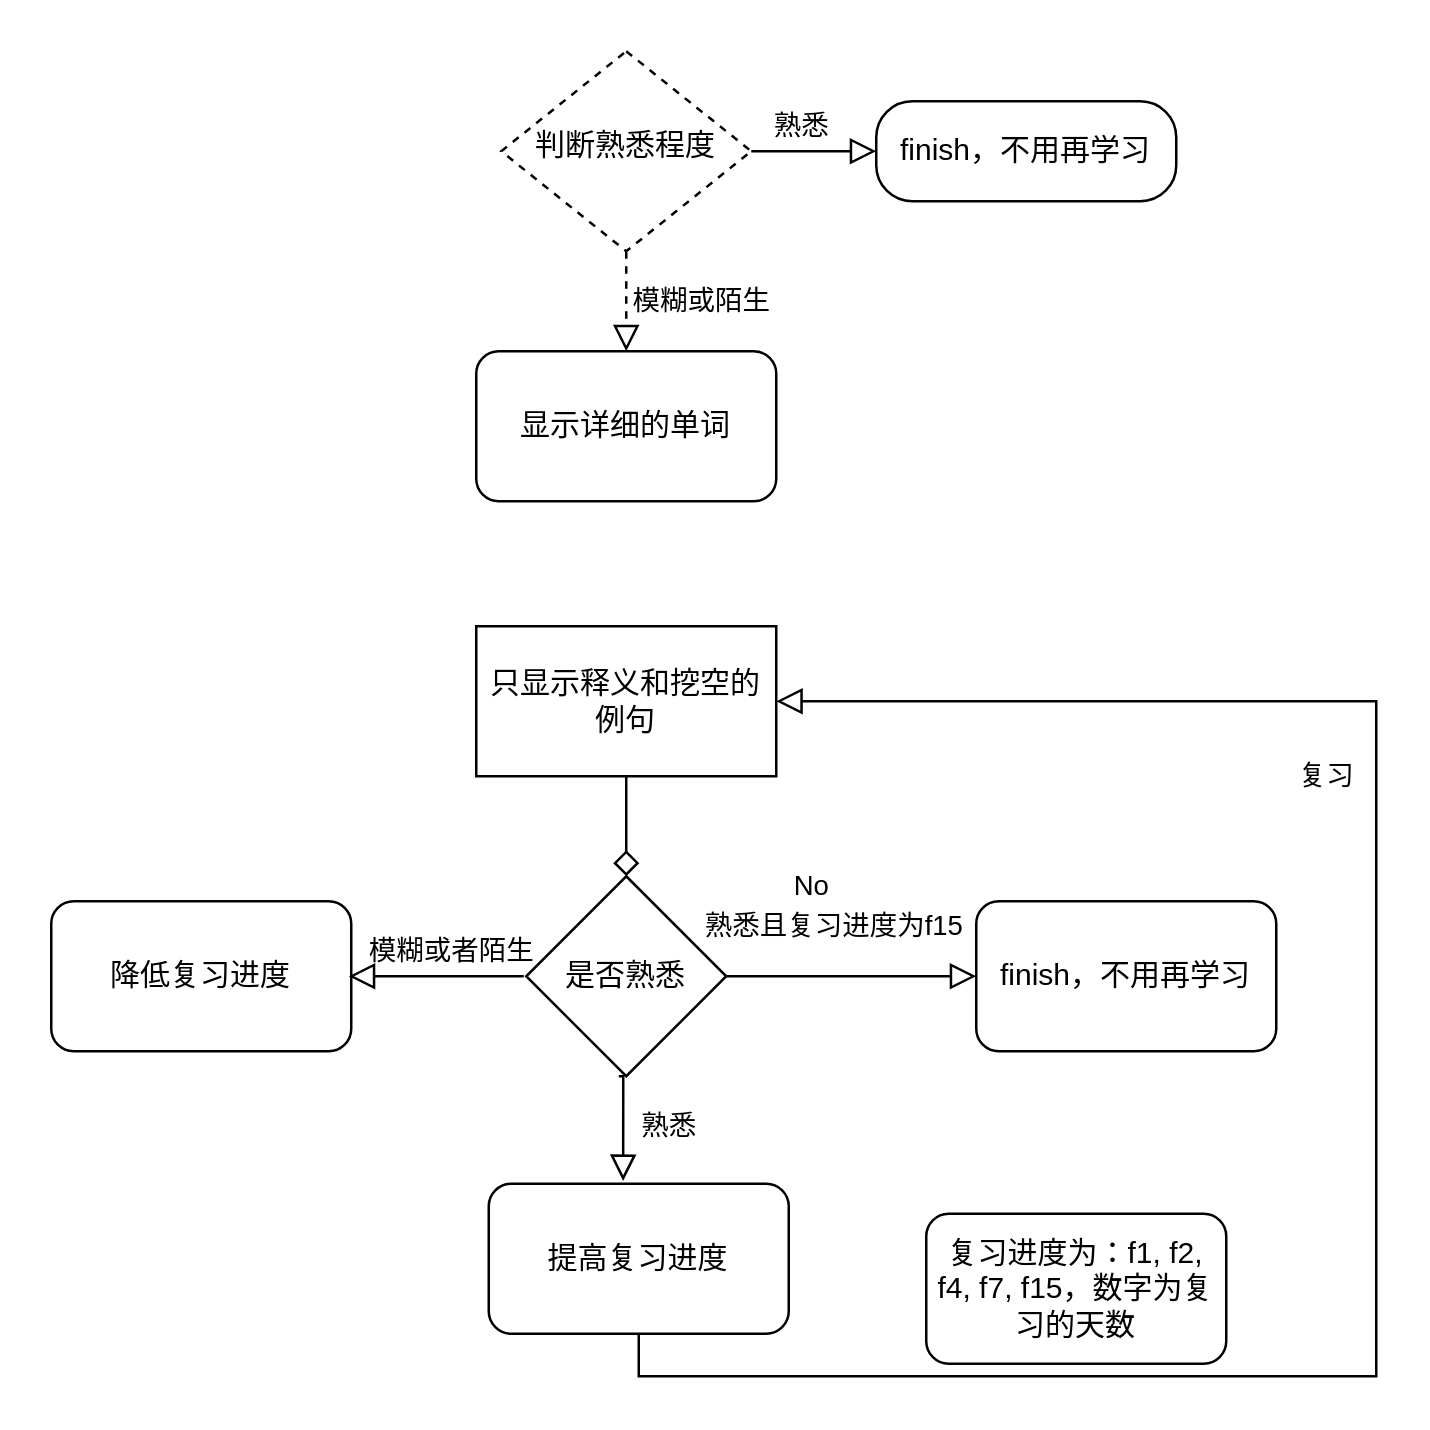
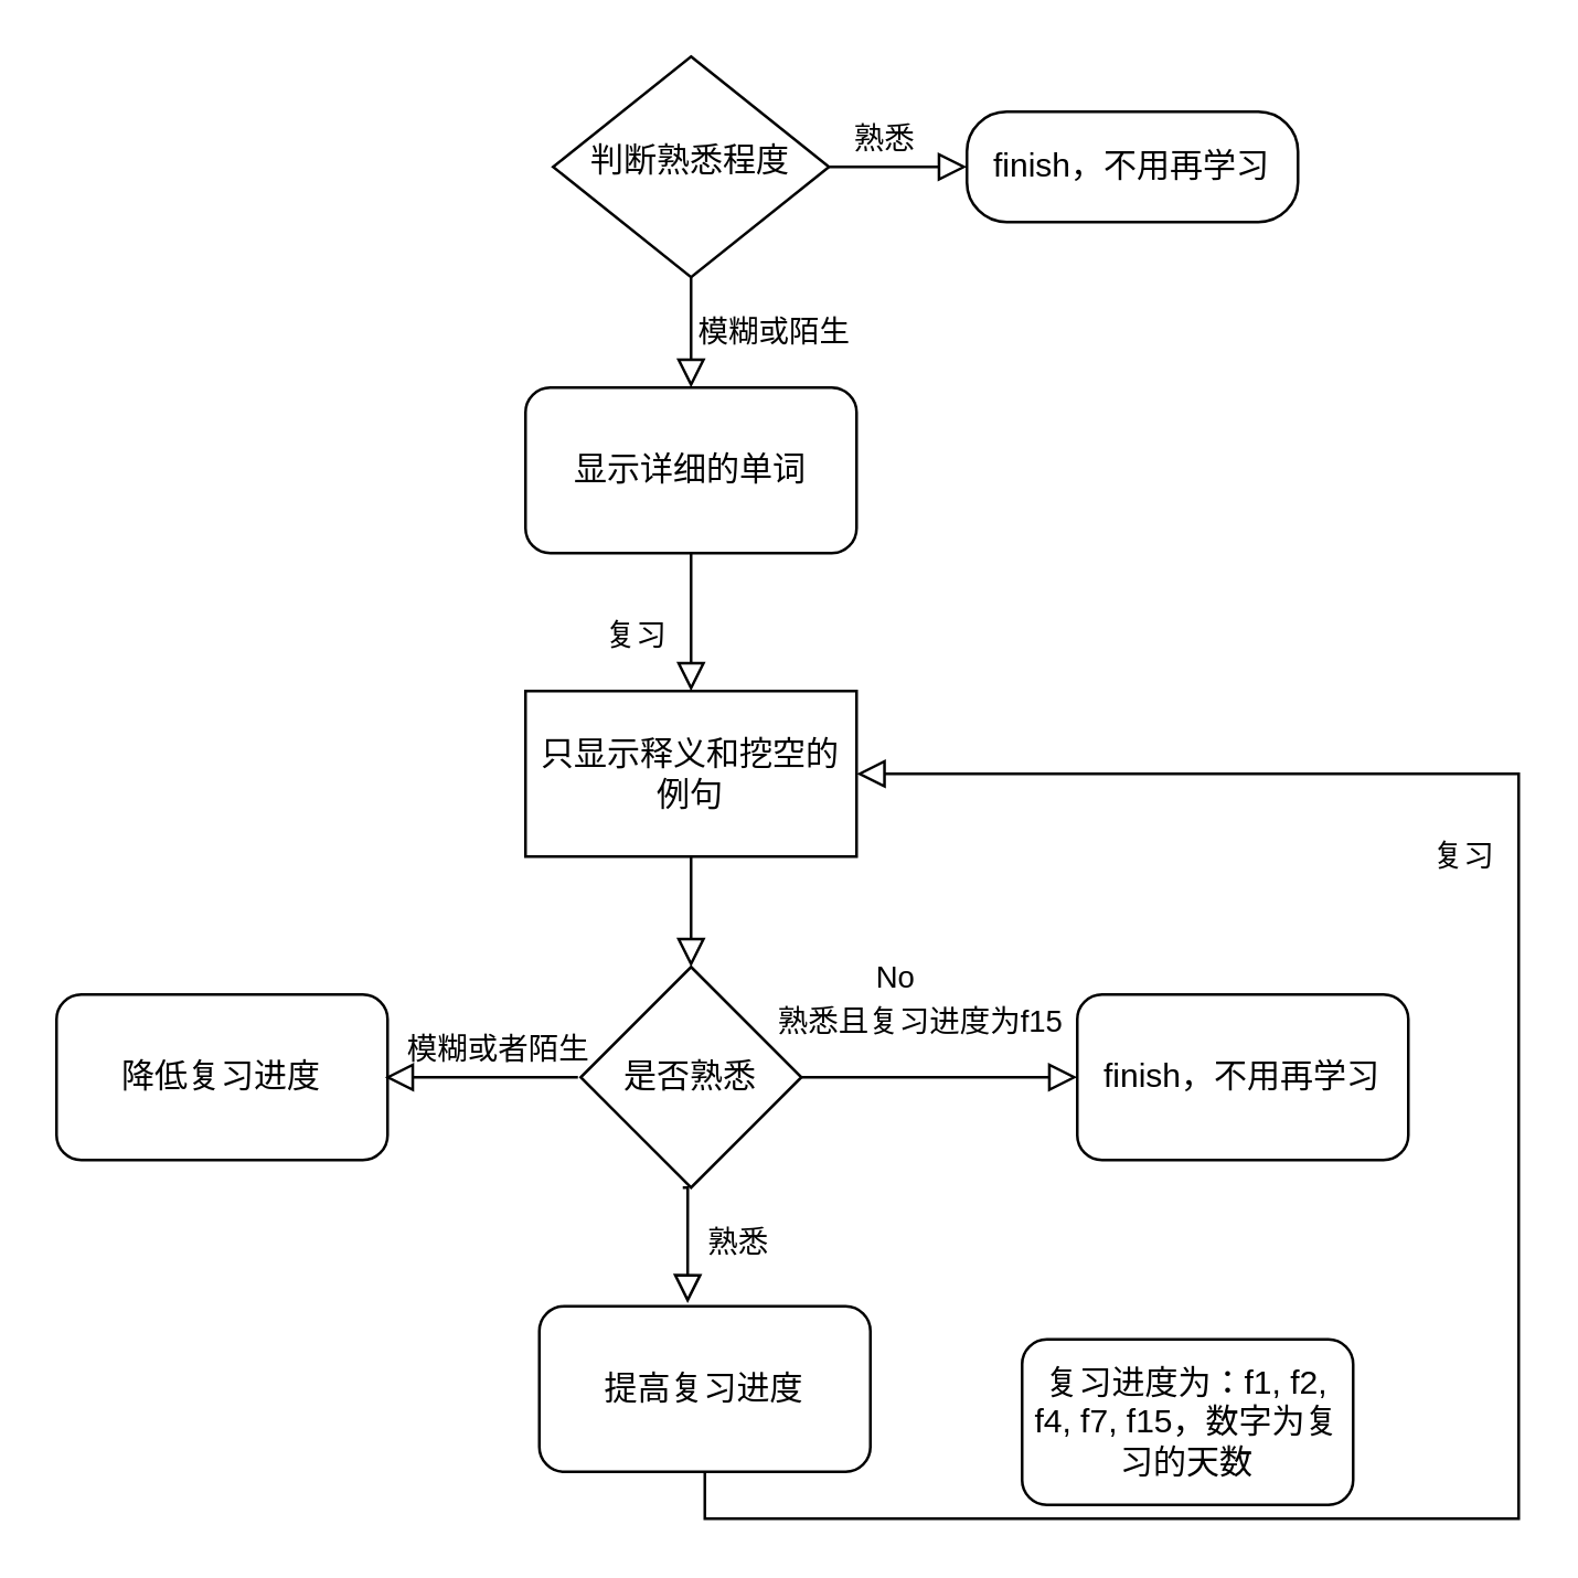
  <mxCell id="0" />
  <mxCell id="1" parent="0" />
- <mxCell id="2" value="模糊或陌生" style="rounded=0;html=1;jettySize=auto;orthogonalLoop=1;fontSize=11;endArrow=block;endFill=0;endSize=8;strokeWidth=1;shadow=0;labelBackgroundColor=none;edgeStyle=orthogonalEdgeStyle;entryX=0.5;entryY=0;entryDx=0;entryDy=0;dashed=1;" parent="1" source="4" target="6" edge="1"><mxGeometry y="30" relative="1" as="geometry"><mxPoint as="offset" /><mxPoint x="250" y="140" as="targetPoint" /></mxGeometry></mxCell>
+ <mxCell id="2" value="模糊或陌生" style="rounded=0;html=1;jettySize=auto;orthogonalLoop=1;fontSize=11;endArrow=block;endFill=0;endSize=8;strokeWidth=1;shadow=0;labelBackgroundColor=none;edgeStyle=orthogonalEdgeStyle;entryX=0.5;entryY=0;entryDx=0;entryDy=0;" parent="1" source="4" target="6" edge="1"><mxGeometry y="30" relative="1" as="geometry"><mxPoint as="offset" /><mxPoint x="250" y="140" as="targetPoint" /></mxGeometry></mxCell>
  <mxCell id="3" value="熟悉" style="edgeStyle=orthogonalEdgeStyle;rounded=0;html=1;jettySize=auto;orthogonalLoop=1;fontSize=11;endArrow=block;endFill=0;endSize=8;strokeWidth=1;shadow=0;labelBackgroundColor=none;" parent="1" source="4" target="5" edge="1"><mxGeometry x="-0.2" y="10" relative="1" as="geometry"><mxPoint as="offset" /><Array as="points"><mxPoint x="310" y="60" /><mxPoint x="310" y="60" /></Array></mxGeometry></mxCell>
- <mxCell id="4" value="判断熟悉程度" style="rhombus;whiteSpace=wrap;html=1;shadow=0;fontFamily=Helvetica;fontSize=12;align=center;strokeWidth=1;spacing=6;spacingTop=-4;dashed=1;" parent="1" vertex="1"><mxGeometry x="200" y="20" width="100" height="80" as="geometry" /></mxCell>
+ <mxCell id="4" value="判断熟悉程度" style="rhombus;whiteSpace=wrap;html=1;shadow=0;fontFamily=Helvetica;fontSize=12;align=center;strokeWidth=1;spacing=6;spacingTop=-4;" parent="1" vertex="1"><mxGeometry x="200" y="20" width="100" height="80" as="geometry" /></mxCell>
  <mxCell id="5" value="finish，不用再学习" style="rounded=1;whiteSpace=wrap;html=1;fontSize=12;glass=0;strokeWidth=1;shadow=0;arcSize=36;" parent="1" vertex="1"><mxGeometry x="350" y="40" width="120" height="40" as="geometry" /></mxCell>
  <mxCell id="6" value="显示详细的单词" style="rounded=1;whiteSpace=wrap;html=1;" vertex="1" parent="1"><mxGeometry x="190" y="140" width="120" height="60" as="geometry" /></mxCell>
  <mxCell id="7" value="只显示释义和挖空的例句" style="whiteSpace=wrap;html=1;rounded=0;" vertex="1" parent="1"><mxGeometry x="190" y="250" width="120" height="60" as="geometry" /></mxCell>
+ <mxCell id="8" value="复习" style="edgeStyle=orthogonalEdgeStyle;rounded=0;html=1;jettySize=auto;orthogonalLoop=1;fontSize=11;endArrow=block;endFill=0;endSize=8;strokeWidth=1;shadow=0;labelBackgroundColor=none;exitX=0.5;exitY=1;exitDx=0;exitDy=0;entryX=0.5;entryY=0;entryDx=0;entryDy=0;" edge="1" parent="1" source="6" target="7"><mxGeometry x="0.2" y="-20" relative="1" as="geometry"><mxPoint as="offset" /><mxPoint x="350" y="180" as="sourcePoint" /><mxPoint x="250" y="240" as="targetPoint" /><Array as="points" /></mxGeometry></mxCell>
  <mxCell id="9" value="finish，不用再学习" style="rounded=1;whiteSpace=wrap;html=1;" vertex="1" parent="1"><mxGeometry x="390" y="360" width="120" height="60" as="geometry" /></mxCell>
  <mxCell id="10" value="熟悉且复习进度为f15" style="edgeStyle=orthogonalEdgeStyle;rounded=0;html=1;jettySize=auto;orthogonalLoop=1;fontSize=11;endArrow=block;endFill=0;endSize=8;strokeWidth=1;shadow=0;labelBackgroundColor=none;exitX=1;exitY=0.5;exitDx=0;exitDy=0;entryX=0;entryY=0.5;entryDx=0;entryDy=0;" edge="1" parent="1" source="11" target="9"><mxGeometry x="-0.143" y="20" relative="1" as="geometry"><mxPoint as="offset" /><mxPoint x="320" y="230" as="sourcePoint" /><mxPoint x="340" y="390" as="targetPoint" /><Array as="points" /></mxGeometry></mxCell>
  <mxCell id="11" value="是否熟悉" style="rhombus;whiteSpace=wrap;html=1;" vertex="1" parent="1"><mxGeometry x="210" y="350" width="80" height="80" as="geometry" /></mxCell>
  <mxCell id="12" value="提高复习进度" style="rounded=1;whiteSpace=wrap;html=1;" vertex="1" parent="1"><mxGeometry x="195" y="473" width="120" height="60" as="geometry" /></mxCell>
  <mxCell id="13" value="降低复习进度" style="rounded=1;whiteSpace=wrap;html=1;" vertex="1" parent="1"><mxGeometry x="20" y="360" width="120" height="60" as="geometry" /></mxCell>
  <mxCell id="14" value="&lt;span&gt;复习进度为：f1, f2, f4, f7, f15，数字为复习的天数&lt;/span&gt;" style="rounded=1;whiteSpace=wrap;html=1;" vertex="1" parent="1"><mxGeometry x="370" y="485" width="120" height="60" as="geometry" /></mxCell>
  <mxCell id="15" value="熟悉" style="edgeStyle=orthogonalEdgeStyle;rounded=0;html=1;jettySize=auto;orthogonalLoop=1;fontSize=11;endArrow=block;endFill=0;endSize=8;strokeWidth=1;shadow=0;labelBackgroundColor=none;exitX=0.5;exitY=1;exitDx=0;exitDy=0;entryX=0.473;entryY=-0.019;entryDx=0;entryDy=0;entryPerimeter=0;" edge="1" parent="1"><mxGeometry x="-0.003" y="18" relative="1" as="geometry"><mxPoint as="offset" /><mxPoint x="247" y="430" as="sourcePoint" /><mxPoint x="248.76" y="471.86" as="targetPoint" /><Array as="points"><mxPoint x="249" y="430" /><mxPoint x="249" y="472" /></Array></mxGeometry></mxCell>
  <mxCell id="16" value="模糊或者陌生" style="edgeStyle=orthogonalEdgeStyle;rounded=0;html=1;jettySize=auto;orthogonalLoop=1;fontSize=11;endArrow=block;endFill=0;endSize=8;strokeWidth=1;shadow=0;labelBackgroundColor=none;exitX=0;exitY=0.5;exitDx=0;exitDy=0;entryX=1;entryY=0.5;entryDx=0;entryDy=0;" edge="1" parent="1"><mxGeometry x="-0.171" y="-10" relative="1" as="geometry"><mxPoint as="offset" /><mxPoint x="209" y="390" as="sourcePoint" /><mxPoint x="139" y="390" as="targetPoint" /><Array as="points"><mxPoint x="189" y="390" /><mxPoint x="189" y="390" /></Array></mxGeometry></mxCell>
- <mxCell id="17" value="No" style="edgeStyle=orthogonalEdgeStyle;rounded=0;html=1;jettySize=auto;orthogonalLoop=1;fontSize=11;endArrow=diamond;endFill=0;endSize=8;strokeWidth=1;shadow=0;labelBackgroundColor=none;exitX=0.5;exitY=1;exitDx=0;exitDy=0;entryX=0.5;entryY=0;entryDx=0;entryDy=0;" edge="1" parent="1" source="7" target="11"><mxGeometry x="1" y="54" relative="1" as="geometry"><mxPoint x="20" y="4" as="offset" /><mxPoint x="180" y="330" as="sourcePoint" /><mxPoint x="230" y="330" as="targetPoint" /><Array as="points" /></mxGeometry></mxCell>
+ <mxCell id="17" value="No" style="edgeStyle=orthogonalEdgeStyle;rounded=0;html=1;jettySize=auto;orthogonalLoop=1;fontSize=11;endArrow=block;endFill=0;endSize=8;strokeWidth=1;shadow=0;labelBackgroundColor=none;exitX=0.5;exitY=1;exitDx=0;exitDy=0;entryX=0.5;entryY=0;entryDx=0;entryDy=0;" edge="1" parent="1" source="7" target="11"><mxGeometry x="1" y="54" relative="1" as="geometry"><mxPoint x="20" y="4" as="offset" /><mxPoint x="180" y="330" as="sourcePoint" /><mxPoint x="230" y="330" as="targetPoint" /><Array as="points" /></mxGeometry></mxCell>
  <mxCell id="18" value="复习" style="edgeStyle=orthogonalEdgeStyle;rounded=0;html=1;jettySize=auto;orthogonalLoop=1;fontSize=11;endArrow=block;endFill=0;endSize=8;strokeWidth=1;shadow=0;labelBackgroundColor=none;exitX=0.5;exitY=1;exitDx=0;exitDy=0;entryX=1;entryY=0.5;entryDx=0;entryDy=0;" edge="1" parent="1" source="12" target="7"><mxGeometry x="0.343" y="20" relative="1" as="geometry"><mxPoint as="offset" /><mxPoint x="180" y="480" as="sourcePoint" /><mxPoint x="230" y="480" as="targetPoint" /><Array as="points"><mxPoint x="255" y="550" /><mxPoint x="550" y="550" /><mxPoint x="550" y="280" /></Array></mxGeometry></mxCell>
